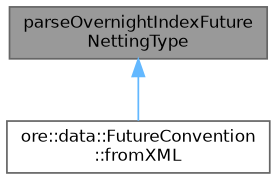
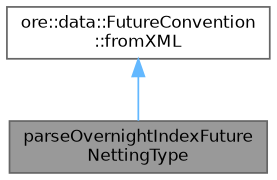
  digraph {
    rankdir=TB
    node [fontname=Helvetica fontsize=10 shape=box style=filled]
    n1 [color=gray40 fillcolor=grey60 fontcolor=black height=0.2 label="parseOvernightIndexFuture\lNettingType" width=0.4]
    n2 [color=grey40 fillcolor=white height=0.2 label="ore::data::FutureConvention\l::fromXML" width=0.4]
-   n1 -> n2 [color=steelblue1 dir=back fontname=Helvetica fontsize=10 labelfontname=Helvetica labelfontsize=10 style=solid]
+   n2 -> n1 [color=steelblue1 dir=back fontname=Helvetica fontsize=10 labelfontname=Helvetica labelfontsize=10 style=solid]
  }
